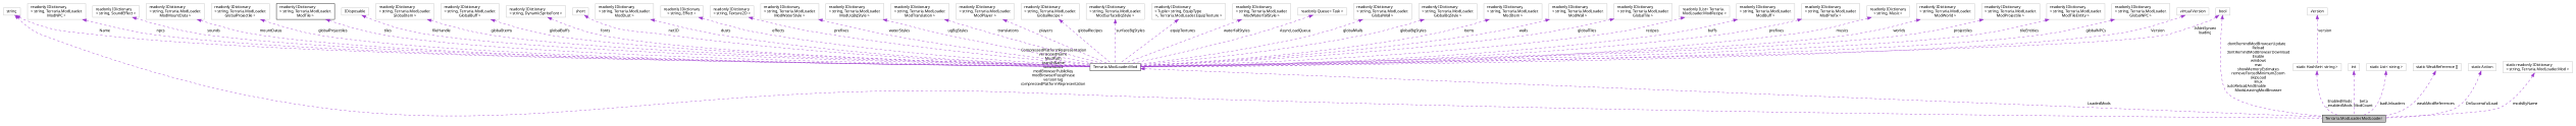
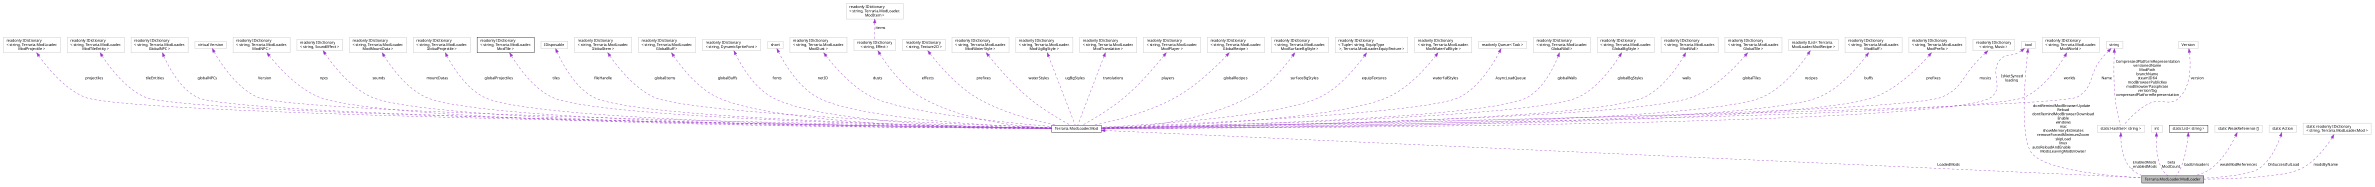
  digraph {
    fontname="Noto Sans"
    rankdir=TB
    node [color=grey75 fillcolor=white fontname="Noto Sans" fontsize=10 shape=record style=filled]
    edge [color=darkorchid3 dir=back fontname="Noto Sans" fontsize=10 labelfontname=Helvetica labelfontsize=10 style=dashed]
    n1 [color=black fillcolor=grey75 fontcolor=black height=0.2 label="Terraria.ModLoader.ModLoader" width=0.4]
    n2 [height=0.2 label=string width=0.4]
    n3 [color=black height=0.2 label="Terraria.ModLoader.Mod" width=0.4]
    n4 [height=0.2 label="readonly IDictionary\l\< string, Terraria.ModLoader.\lModWorld \>" width=0.4]
    n5 [height=0.2 label="readonly IDictionary\l\< string, Terraria.ModLoader.\lModProjectile \>" width=0.4]
    n6 [height=0.2 label="readonly IDictionary\l\< string, Terraria.ModLoader.\lModTileEntity \>" width=0.4]
    n7 [height=0.2 label="readonly IDictionary\l\< string, Terraria.ModLoader.\lGlobalNPC \>" width=0.4]
    n8 [height=0.2 label="virtual Version" width=0.4]
    n9 [height=0.2 label="readonly IDictionary\l\< string, Terraria.ModLoader.\lModNPC \>" width=0.4]
    n10 [height=0.2 label="readonly IDictionary\l\< string, SoundEffect \>" width=0.4]
    n11 [height=0.2 label="readonly IDictionary\l\< string, Terraria.ModLoader.\lModMountData \>" width=0.4]
    n12 [height=0.2 label="readonly IDictionary\l\< string, Terraria.ModLoader.\lGlobalProjectile \>" width=0.4]
    n13 [color=black height=0.2 label="readonly IDictionary\l\< string, Terraria.ModLoader.\lModTile \>" width=0.4]
    n14 [height=0.2 label=IDisposable width=0.4]
    n15 [height=0.2 label="readonly IDictionary\l\< string, Terraria.ModLoader.\lGlobalItem \>" width=0.4]
    n16 [height=0.2 label="readonly IDictionary\l\< string, Terraria.ModLoader.\lGlobalBuff \>" width=0.4]
    n17 [height=0.2 label="readonly IDictionary\l\< string, DynamicSpriteFont \>" width=0.4]
    n18 [height=0.2 label=short width=0.4]
    n19 [height=0.2 label="readonly IDictionary\l\< string, Terraria.ModLoader.\lModDust \>" width=0.4]
    n20 [height=0.2 label="readonly IDictionary\l\< string, Effect \>" width=0.4]
    n21 [height=0.2 label="readonly IDictionary\l\< string, Texture2D \>" width=0.4]
    n22 [height=0.2 label="readonly IDictionary\l\< string, Terraria.ModLoader.\lModWaterStyle \>" width=0.4]
    n23 [height=0.2 label="readonly IDictionary\l\< string, Terraria.ModLoader.\lModUgBgStyle \>" width=0.4]
    n24 [height=0.2 label="readonly IDictionary\l\< string, Terraria.ModLoader.\lModTranslation \>" width=0.4]
    n25 [height=0.2 label="readonly IDictionary\l\< string, Terraria.ModLoader.\lModPlayer \>" width=0.4]
    n26 [height=0.2 label="readonly IDictionary\l\< string, Terraria.ModLoader.\lGlobalRecipe \>" width=0.4]
    n27 [height=0.2 label="readonly IDictionary\l\< string, Terraria.ModLoader.\lModSurfaceBgStyle \>" width=0.4]
    n28 [height=0.2 label="readonly IDictionary\l\< Tuple\< string, EquipType\l \>, Terraria.ModLoader.EquipTexture \>" width=0.4]
    n29 [height=0.2 label=bool width=0.4]
    n30 [height=0.2 label="readonly IDictionary\l\< string, Terraria.ModLoader.\lModWaterfallStyle \>" width=0.4]
    n31 [height=0.2 label="readonly Queue\< Task \>" width=0.4]
    n32 [height=0.2 label="readonly IDictionary\l\< string, Terraria.ModLoader.\lGlobalWall \>" width=0.4]
    n33 [height=0.2 label="readonly IDictionary\l\< string, Terraria.ModLoader.\lGlobalBgStyle \>" width=0.4]
    n34 [height=0.2 label="readonly IDictionary\l\< string, Terraria.ModLoader.\lModItem \>" width=0.4]
    n35 [height=0.2 label="readonly IDictionary\l\< string, Terraria.ModLoader.\lModWall \>" width=0.4]
    n36 [height=0.2 label="readonly IDictionary\l\< string, Terraria.ModLoader.\lGlobalTile \>" width=0.4]
    n37 [height=0.2 label="readonly IList\< Terraria.\lModLoader.ModRecipe \>" width=0.4]
    n38 [height=0.2 label="readonly IDictionary\l\< string, Terraria.ModLoader.\lModBuff \>" width=0.4]
    n39 [height=0.2 label="readonly IDictionary\l\< string, Terraria.ModLoader.\lModPrefix \>" width=0.4]
    n40 [height=0.2 label="readonly IDictionary\l\< string, Music \>" width=0.4]
    n41 [height=0.2 label="static HashSet\< string \>" width=0.4]
    n42 [height=0.2 label=int width=0.4]
-   n43 [height=0.2 label="static List\< string \>" width=0.4]
+   n43 [color=black height=0.2 label="static List\< string \>" width=0.4]
    n44 [height=0.2 label="static WeakReference []" width=0.4]
    n45 [height=0.2 label="static Action" width=0.4]
    n46 [height=0.2 label="static readonly IDictionary\l\< string, Terraria.ModLoader.Mod \>" width=0.4]
    n47 [height=0.2 label=Version width=0.4]
-   n2 -> n1 [label=" CompressedPlatformRepresentation\nversionedName\nModPath\nbranchName\nsteamID64\nmodBrowserPublicKey\nmodBrowserPassphrase\nversionTag\ncompressedPlatformRepresentation"]
+   n2 -> n41 [label=" CompressedPlatformRepresentation\nversionedName\nModPath\nbranchName\nsteamID64\nmodBrowserPublicKey\nmodBrowserPassphrase\nversionTag\ncompressedPlatformRepresentation"]
    n2 -> n3 [label=" Name"]
    n3 -> n1 [label=" LoadedMods"]
    n4 -> n3 [label=" worlds"]
    n5 -> n3 [label=" projectiles"]
    n6 -> n3 [label=" tileEntities"]
    n7 -> n3 [label=" globalNPCs"]
    n8 -> n3 [label=" Version"]
    n9 -> n3 [label=" npcs"]
    n10 -> n3 [label=" sounds"]
    n11 -> n3 [label=" mountDatas"]
    n12 -> n3 [label=" globalProjectiles"]
    n13 -> n3 [label=" tiles"]
    n14 -> n3 [label=" fileHandle"]
    n15 -> n3 [label=" globalItems"]
    n16 -> n3 [label=" globalBuffs"]
    n17 -> n3 [label=" fonts"]
    n18 -> n3 [label=" netID"]
    n19 -> n3 [label=" dusts"]
    n20 -> n3 [label=" effects"]
    n21 -> n3 [label=" prefixes"]
    n22 -> n3 [label=" waterStyles"]
    n23 -> n3 [label=" ugBgStyles"]
    n24 -> n3 [label=" translations"]
    n25 -> n3 [label=" players"]
    n26 -> n3 [label=" globalRecipes"]
    n27 -> n3 [label=" surfaceBgStyles"]
    n28 -> n3 [label=" equipTextures"]
    n29 -> n1 [label=" dontRemindModBrowserUpdate\lReload\ndontRemindModBrowserDownload\lEnable\nwindows\nmac\nshowMemoryEstimates\nremoveForcedMinimumZoom\nskipLoad\nlinux\nautoReloadAndEnable\lModsLeavingModBrowser"]
    n29 -> n3 [label=" IsNetSynced\nloading"]
    n30 -> n3 [label=" waterfallStyles"]
    n31 -> n3 [label=" AsyncLoadQueue"]
    n32 -> n3 [label=" globalWalls"]
    n33 -> n3 [label=" globalBgStyles"]
-   n34 -> n3 [label=" items"]
+   n34 -> n20 [label=" items"]
    n35 -> n3 [label=" walls"]
    n36 -> n3 [label=" globalTiles"]
    n37 -> n3 [label=" recipes"]
    n38 -> n3 [label=" buffs"]
    n39 -> n3 [label=" prefixes"]
    n40 -> n3 [label=" musics"]
    n41 -> n1 [label=" EnabledMods\n_enabledMods"]
    n42 -> n1 [label=" beta\nModCount"]
    n43 -> n1 [label=" badUnloaders"]
    n44 -> n1 [label=" weakModReferences"]
    n45 -> n1 [label=" OnSuccessfulLoad"]
    n46 -> n1 [label=" modsByName"]
    n47 -> n41 [label=" version"]
  }
